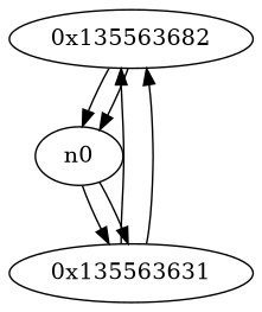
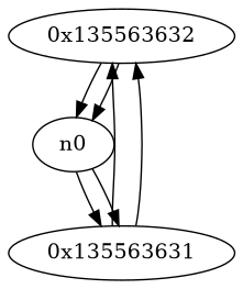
  digraph {
-   n1 [label="0x135563682"]
+   n1 [label="0x135563632"]
    n0
    n2 [label="0x135563631"]
    n1 -> n0
    n1 -> n0
    n0 -> n2
    n0 -> n2
    n2 -> n1
    n2 -> n1
  }
